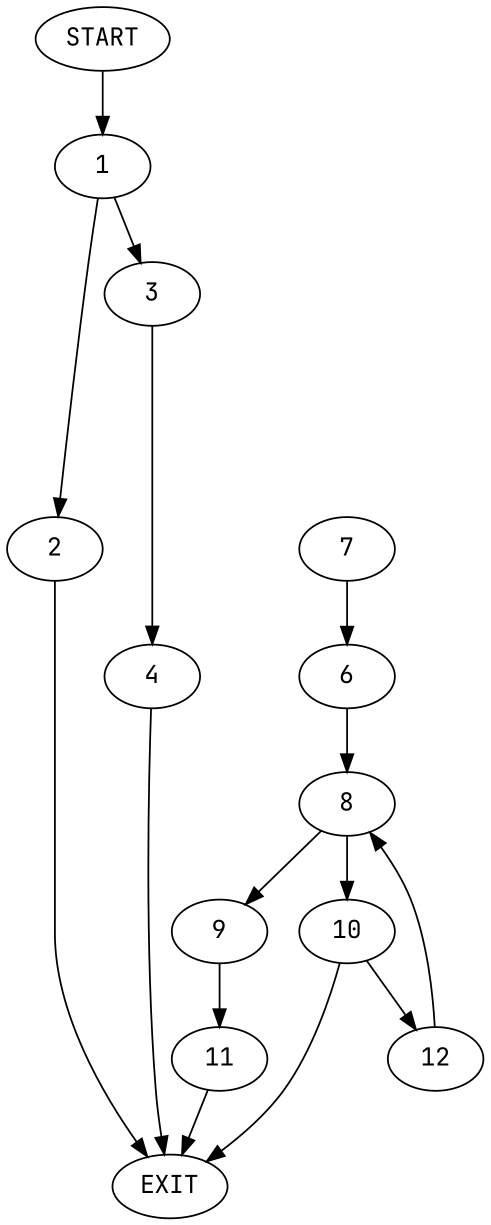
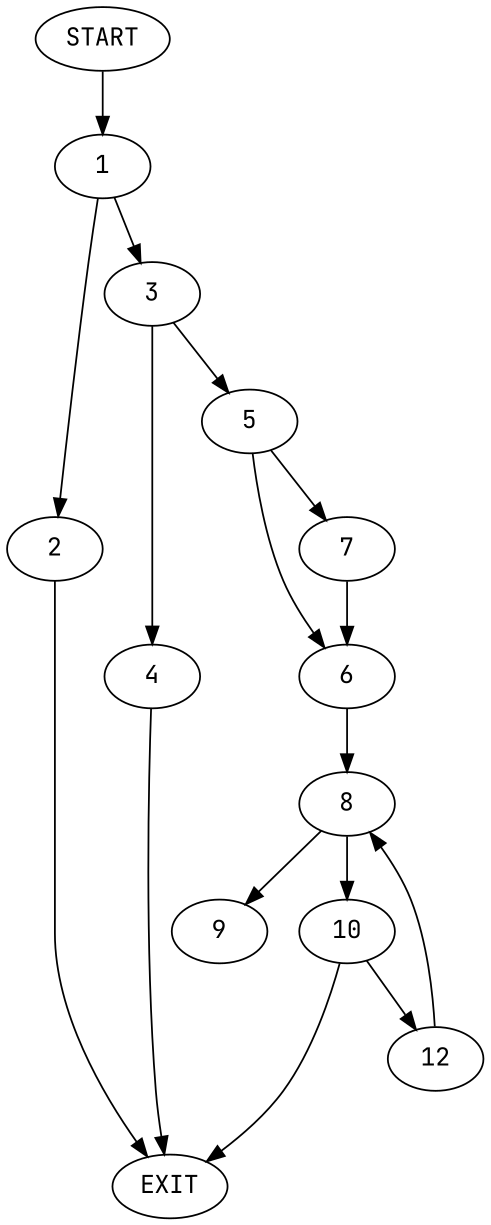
  digraph {
    fontname="JetBrains Mono"
    node [fontname="JetBrains Mono"]
    edge [fontname="JetBrains Mono"]
    n1 [label=START]
    1
    2
    3
    n5 [label=EXIT]
    4
+   5
    6
    7
    8
    9
    10
-   11
    12
    n1 -> 1
    1 -> 2
    1 -> 3
    2 -> n5
    3 -> 4
+   3 -> 5
    4 -> n5
+   5 -> 6
+   5 -> 7
    6 -> 8
    7 -> 6
    8 -> 9
    8 -> 10
-   9 -> 11
    10 -> n5
    10 -> 12
-   11 -> n5
    12 -> 8
  }
